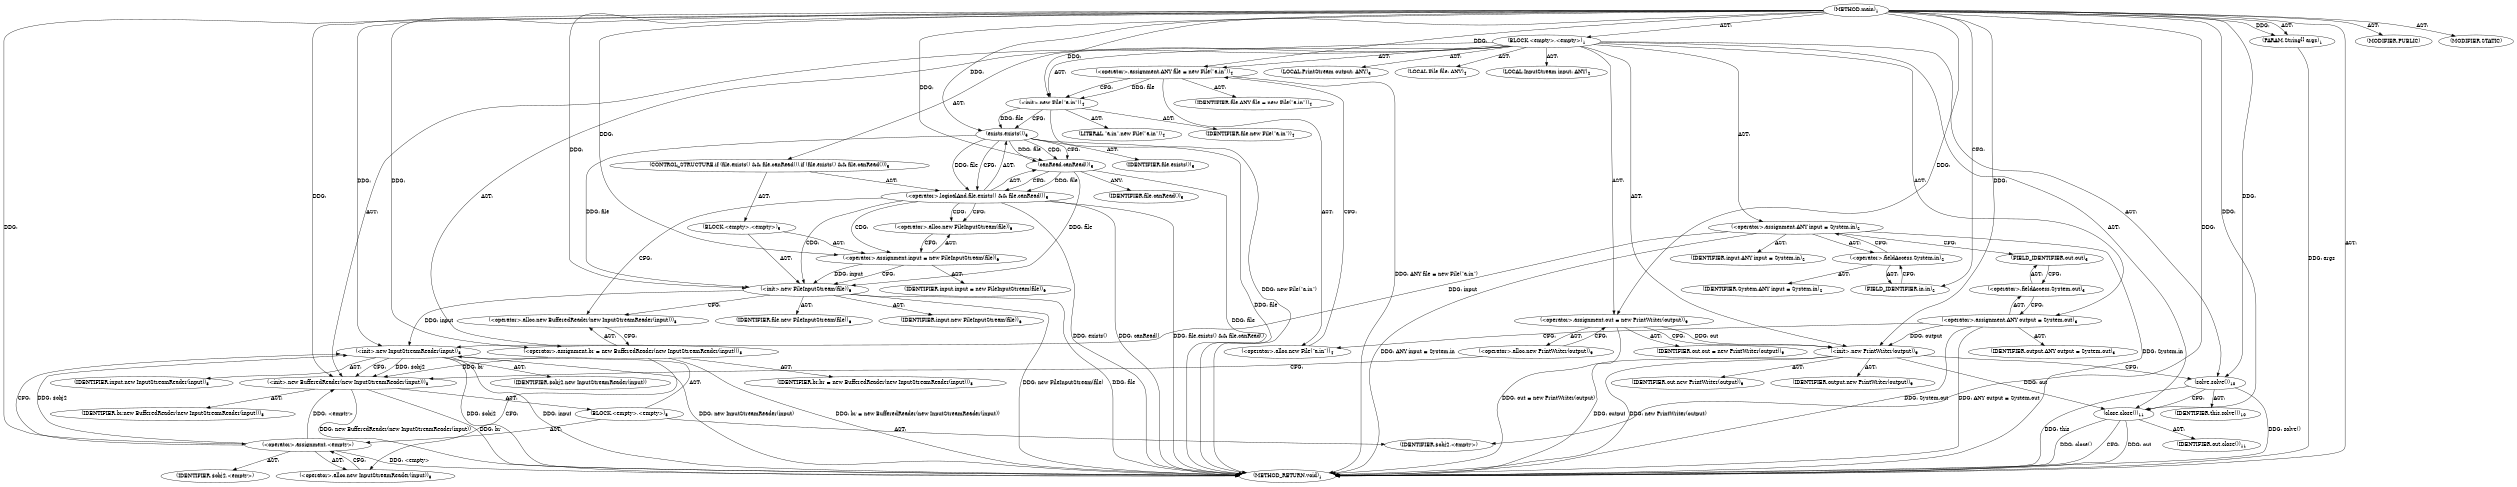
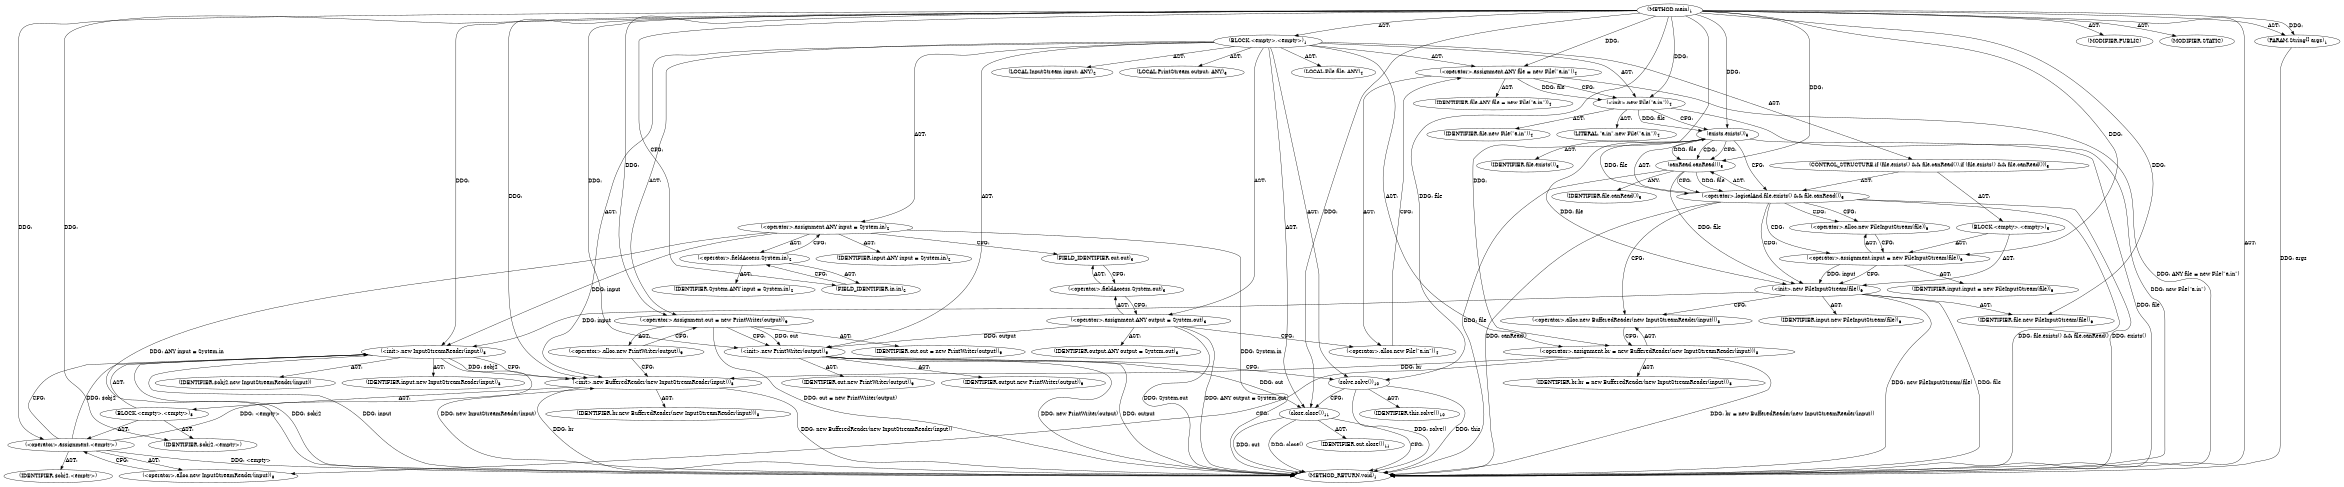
  digraph {
    n1 [label=<(METHOD,main)<SUB>1</SUB>>]
    n2 [label=<(PARAM,String[] args)<SUB>1</SUB>>]
    n3 [label=<(BLOCK,&lt;empty&gt;,&lt;empty&gt;)<SUB>1</SUB>>]
    n4 [label=<(FIELD_IDENTIFIER,in,in)<SUB>2</SUB>>]
    n5 [label=<(&lt;operator&gt;.assignment,ANY file = new File(&quot;a.in&quot;))<SUB>4</SUB>>]
    n6 [label=<(&lt;init&gt;,new File(&quot;a.in&quot;))<SUB>4</SUB>>]
    n7 [label=<(exists,exists())<SUB>5</SUB>>]
    n8 [label=<(canRead,canRead())<SUB>5</SUB>>]
    n9 [label=<(&lt;operator&gt;.assignment,input = new FileInputStream(file))<SUB>6</SUB>>]
    n10 [label=<(&lt;init&gt;,new FileInputStream(file))<SUB>6</SUB>>]
    n11 [label=<(&lt;operator&gt;.assignment,br = new BufferedReader(new InputStreamReader(input)))<SUB>8</SUB>>]
    n12 [label=<(&lt;init&gt;,new BufferedReader(new InputStreamReader(input)))<SUB>8</SUB>>]
    n13 [label=<(&lt;operator&gt;.assignment,&lt;empty&gt;)>]
    n14 [label=<(&lt;init&gt;,new InputStreamReader(input))<SUB>8</SUB>>]
    n15 [label=<(IDENTIFIER,$obj2,&lt;empty&gt;)>]
    n16 [label=<(&lt;operator&gt;.assignment,out = new PrintWriter(output))<SUB>9</SUB>>]
    n17 [label=<(&lt;init&gt;,new PrintWriter(output))<SUB>9</SUB>>]
    n18 [label=<(solve,solve())<SUB>10</SUB>>]
    n19 [label=<(close,close())<SUB>11</SUB>>]
    n20 [label=<(MODIFIER,PUBLIC)>]
    n21 [label=<(MODIFIER,STATIC)>]
    n22 [label=<(METHOD_RETURN,void)<SUB>1</SUB>>]
    n23 [label=<(LOCAL,InputStream input: ANY)<SUB>2</SUB>>]
    n24 [label=<(&lt;operator&gt;.assignment,ANY input = System.in)<SUB>2</SUB>>]
    n25 [label=<(LOCAL,PrintStream output: ANY)<SUB>3</SUB>>]
    n26 [label=<(&lt;operator&gt;.assignment,ANY output = System.out)<SUB>3</SUB>>]
    n27 [label=<(LOCAL,File file: ANY)<SUB>4</SUB>>]
    n28 [label=<(CONTROL_STRUCTURE,if (file.exists() &amp;&amp; file.canRead()),if (file.exists() &amp;&amp; file.canRead()))<SUB>5</SUB>>]
    n29 [label=<(&lt;operator&gt;.fieldAccess,System.in)<SUB>2</SUB>>]
    n30 [label=<(&lt;operator&gt;.alloc,new File(&quot;a.in&quot;))<SUB>4</SUB>>]
    n31 [label=<(IDENTIFIER,file,ANY file = new File(&quot;a.in&quot;))<SUB>4</SUB>>]
    n32 [label=<(IDENTIFIER,file,new File(&quot;a.in&quot;))<SUB>4</SUB>>]
    n33 [label=<(LITERAL,&quot;a.in&quot;,new File(&quot;a.in&quot;))<SUB>4</SUB>>]
    n34 [label=<(&lt;operator&gt;.logicalAnd,file.exists() &amp;&amp; file.canRead())<SUB>5</SUB>>]
    n35 [label=<(IDENTIFIER,file,exists())<SUB>5</SUB>>]
    n36 [label=<(IDENTIFIER,file,canRead())<SUB>5</SUB>>]
    n37 [label=<(&lt;operator&gt;.alloc,new FileInputStream(file))<SUB>6</SUB>>]
    n38 [label=<(IDENTIFIER,input,input = new FileInputStream(file))<SUB>6</SUB>>]
    n39 [label=<(&lt;operator&gt;.alloc,new BufferedReader(new InputStreamReader(input)))<SUB>8</SUB>>]
    n40 [label=<(IDENTIFIER,input,new FileInputStream(file))<SUB>6</SUB>>]
    n41 [label=<(IDENTIFIER,file,new FileInputStream(file))<SUB>6</SUB>>]
    n42 [label=<(IDENTIFIER,br,br = new BufferedReader(new InputStreamReader(input)))<SUB>8</SUB>>]
    n43 [label=<(&lt;operator&gt;.alloc,new InputStreamReader(input))<SUB>8</SUB>>]
    n44 [label=<(IDENTIFIER,br,new BufferedReader(new InputStreamReader(input)))<SUB>8</SUB>>]
    n45 [label=<(BLOCK,&lt;empty&gt;,&lt;empty&gt;)<SUB>8</SUB>>]
    n46 [label=<(IDENTIFIER,$obj2,&lt;empty&gt;)>]
    n47 [label=<(IDENTIFIER,$obj2,new InputStreamReader(input))>]
    n48 [label=<(IDENTIFIER,input,new InputStreamReader(input))<SUB>8</SUB>>]
    n49 [label=<(&lt;operator&gt;.alloc,new PrintWriter(output))<SUB>9</SUB>>]
    n50 [label=<(IDENTIFIER,out,out = new PrintWriter(output))<SUB>9</SUB>>]
    n51 [label=<(IDENTIFIER,out,new PrintWriter(output))<SUB>9</SUB>>]
    n52 [label=<(IDENTIFIER,output,new PrintWriter(output))<SUB>9</SUB>>]
    n53 [label=<(IDENTIFIER,this,solve())<SUB>10</SUB>>]
    n54 [label=<(IDENTIFIER,out,close())<SUB>11</SUB>>]
    n55 [label=<(IDENTIFIER,input,ANY input = System.in)<SUB>2</SUB>>]
    n56 [label=<(FIELD_IDENTIFIER,out,out)<SUB>3</SUB>>]
    n57 [label=<(IDENTIFIER,output,ANY output = System.out)<SUB>3</SUB>>]
    n58 [label=<(&lt;operator&gt;.fieldAccess,System.out)<SUB>3</SUB>>]
    n59 [label=<(BLOCK,&lt;empty&gt;,&lt;empty&gt;)<SUB>5</SUB>>]
    n60 [label=<(IDENTIFIER,System,ANY input = System.in)<SUB>2</SUB>>]
    n1 -> n2 [label="AST: "]
    n1 -> n2 [label="DDG: "]
    n1 -> n3 [label="AST: "]
    n1 -> n4 [label="CFG: "]
    n1 -> n5 [label="DDG: "]
    n1 -> n6 [label="DDG: "]
    n1 -> n7 [label="DDG: "]
    n1 -> n8 [label="DDG: "]
    n1 -> n9 [label="DDG: "]
-   n1 -> n10 [label="DDG: "]
+   n1 -> n41 [label="DDG: "]
    n1 -> n11 [label="DDG: "]
    n1 -> n12 [label="DDG: "]
    n1 -> n13 [label="DDG: "]
    n1 -> n14 [label="DDG: "]
    n1 -> n15 [label="DDG: "]
    n1 -> n16 [label="DDG: "]
    n1 -> n17 [label="DDG: "]
-   n1 -> n18 [label="DDG: "]
+   n1 -> n18 [label="DDG: file"]
    n1 -> n19 [label="DDG: "]
    n1 -> n20 [label="AST: "]
    n1 -> n21 [label="AST: "]
    n1 -> n22 [label="AST: "]
    n2 -> n22 [label="DDG: args"]
    n3 -> n5 [label="AST: "]
    n3 -> n6 [label="AST: "]
    n3 -> n11 [label="AST: "]
    n3 -> n12 [label="AST: "]
    n3 -> n16 [label="AST: "]
    n3 -> n17 [label="AST: "]
    n3 -> n18 [label="AST: "]
    n3 -> n19 [label="AST: "]
    n3 -> n23 [label="AST: "]
    n3 -> n24 [label="AST: "]
    n3 -> n25 [label="AST: "]
    n3 -> n26 [label="AST: "]
    n3 -> n27 [label="AST: "]
    n3 -> n28 [label="AST: "]
    n4 -> n29 [label="CFG: "]
    n5 -> n6 [label="CFG: "]
    n5 -> n6 [label="DDG: file"]
    n5 -> n22 [label="DDG: ANY file = new File(&quot;a.in&quot;)"]
    n5 -> n30 [label="AST: "]
    n5 -> n31 [label="AST: "]
    n6 -> n7 [label="CFG: "]
    n6 -> n7 [label="DDG: file"]
    n6 -> n22 [label="DDG: new File(&quot;a.in&quot;)"]
    n6 -> n32 [label="AST: "]
    n6 -> n33 [label="AST: "]
    n7 -> n8 [label="CFG: "]
    n7 -> n8 [label="DDG: file"]
    n7 -> n8 [label="CDG: "]
    n7 -> n10 [label="DDG: file"]
    n7 -> n22 [label="DDG: file"]
    n7 -> n34 [label="CFG: "]
    n7 -> n34 [label="DDG: file"]
    n7 -> n35 [label="AST: "]
    n8 -> n10 [label="DDG: file"]
    n8 -> n22 [label="DDG: file"]
    n8 -> n34 [label="CFG: "]
    n8 -> n34 [label="DDG: file"]
    n8 -> n36 [label="ANY: "]
    n9 -> n10 [label="CFG: "]
    n9 -> n10 [label="DDG: input"]
    n9 -> n37 [label="AST: "]
    n9 -> n38 [label="AST: "]
    n10 -> n14 [label="DDG: input"]
    n10 -> n22 [label="DDG: file"]
    n10 -> n22 [label="DDG: new FileInputStream(file)"]
    n10 -> n39 [label="CFG: "]
    n10 -> n40 [label="AST: "]
    n10 -> n41 [label="AST: "]
    n11 -> n12 [label="DDG: br"]
    n11 -> n22 [label="DDG: br = new BufferedReader(new InputStreamReader(input))"]
    n11 -> n39 [label="AST: "]
    n11 -> n42 [label="AST: "]
    n11 -> n43 [label="CFG: "]
    n12 -> n22 [label="DDG: br"]
    n12 -> n22 [label="DDG: new BufferedReader(new InputStreamReader(input))"]
    n12 -> n44 [label="AST: "]
    n12 -> n45 [label="AST: "]
    n13 -> n12 [label="DDG: &lt;empty&gt;"]
    n13 -> n14 [label="CFG: "]
    n13 -> n14 [label="DDG: $obj2"]
    n13 -> n22 [label="DDG: &lt;empty&gt;"]
    n13 -> n43 [label="AST: "]
    n13 -> n46 [label="AST: "]
    n14 -> n12 [label="CFG: "]
    n14 -> n12 [label="DDG: $obj2"]
    n14 -> n22 [label="DDG: $obj2"]
    n14 -> n22 [label="DDG: input"]
    n14 -> n22 [label="DDG: new InputStreamReader(input)"]
    n14 -> n47 [label="AST: "]
    n14 -> n48 [label="AST: "]
    n16 -> n17 [label="CFG: "]
    n16 -> n17 [label="DDG: out"]
    n16 -> n22 [label="DDG: out = new PrintWriter(output)"]
    n16 -> n49 [label="AST: "]
    n16 -> n50 [label="AST: "]
    n17 -> n18 [label="CFG: "]
    n17 -> n19 [label="DDG: out"]
    n17 -> n22 [label="DDG: output"]
    n17 -> n22 [label="DDG: new PrintWriter(output)"]
    n17 -> n51 [label="AST: "]
    n17 -> n52 [label="AST: "]
    n18 -> n19 [label="CFG: "]
    n18 -> n22 [label="DDG: solve()"]
    n18 -> n22 [label="DDG: this"]
    n18 -> n53 [label="AST: "]
    n19 -> n22 [label="CFG: "]
    n19 -> n22 [label="DDG: out"]
    n19 -> n22 [label="DDG: close()"]
    n19 -> n54 [label="AST: "]
    n24 -> n14 [label="DDG: input"]
    n24 -> n22 [label="DDG: System.in"]
    n24 -> n22 [label="DDG: ANY input = System.in"]
    n24 -> n29 [label="AST: "]
    n24 -> n55 [label="AST: "]
    n24 -> n56 [label="CFG: "]
    n26 -> n17 [label="DDG: output"]
    n26 -> n22 [label="DDG: System.out"]
    n26 -> n22 [label="DDG: ANY output = System.out"]
    n26 -> n30 [label="CFG: "]
    n26 -> n57 [label="AST: "]
    n26 -> n58 [label="AST: "]
    n28 -> n34 [label="AST: "]
    n28 -> n59 [label="AST: "]
    n29 -> n4 [label="AST: "]
    n29 -> n24 [label="CFG: "]
    n29 -> n60 [label="AST: "]
    n30 -> n5 [label="CFG: "]
    n34 -> n7 [label="AST: "]
    n34 -> n8 [label="AST: "]
    n34 -> n9 [label="CDG: "]
    n34 -> n10 [label="CDG: "]
    n34 -> n22 [label="DDG: exists()"]
    n34 -> n22 [label="DDG: canRead()"]
    n34 -> n22 [label="DDG: file.exists() &amp;&amp; file.canRead()"]
    n34 -> n37 [label="CFG: "]
    n34 -> n37 [label="CDG: "]
    n34 -> n39 [label="CFG: "]
    n37 -> n9 [label="CFG: "]
    n39 -> n11 [label="CFG: "]
    n43 -> n13 [label="CFG: "]
    n45 -> n13 [label="AST: "]
    n45 -> n14 [label="AST: "]
    n45 -> n15 [label="AST: "]
    n49 -> n12 [label="CFG: "]
    n49 -> n16 [label="CFG: "]
    n56 -> n58 [label="CFG: "]
    n58 -> n26 [label="CFG: "]
    n58 -> n56 [label="AST: "]
    n59 -> n9 [label="AST: "]
    n59 -> n10 [label="AST: "]
  }
